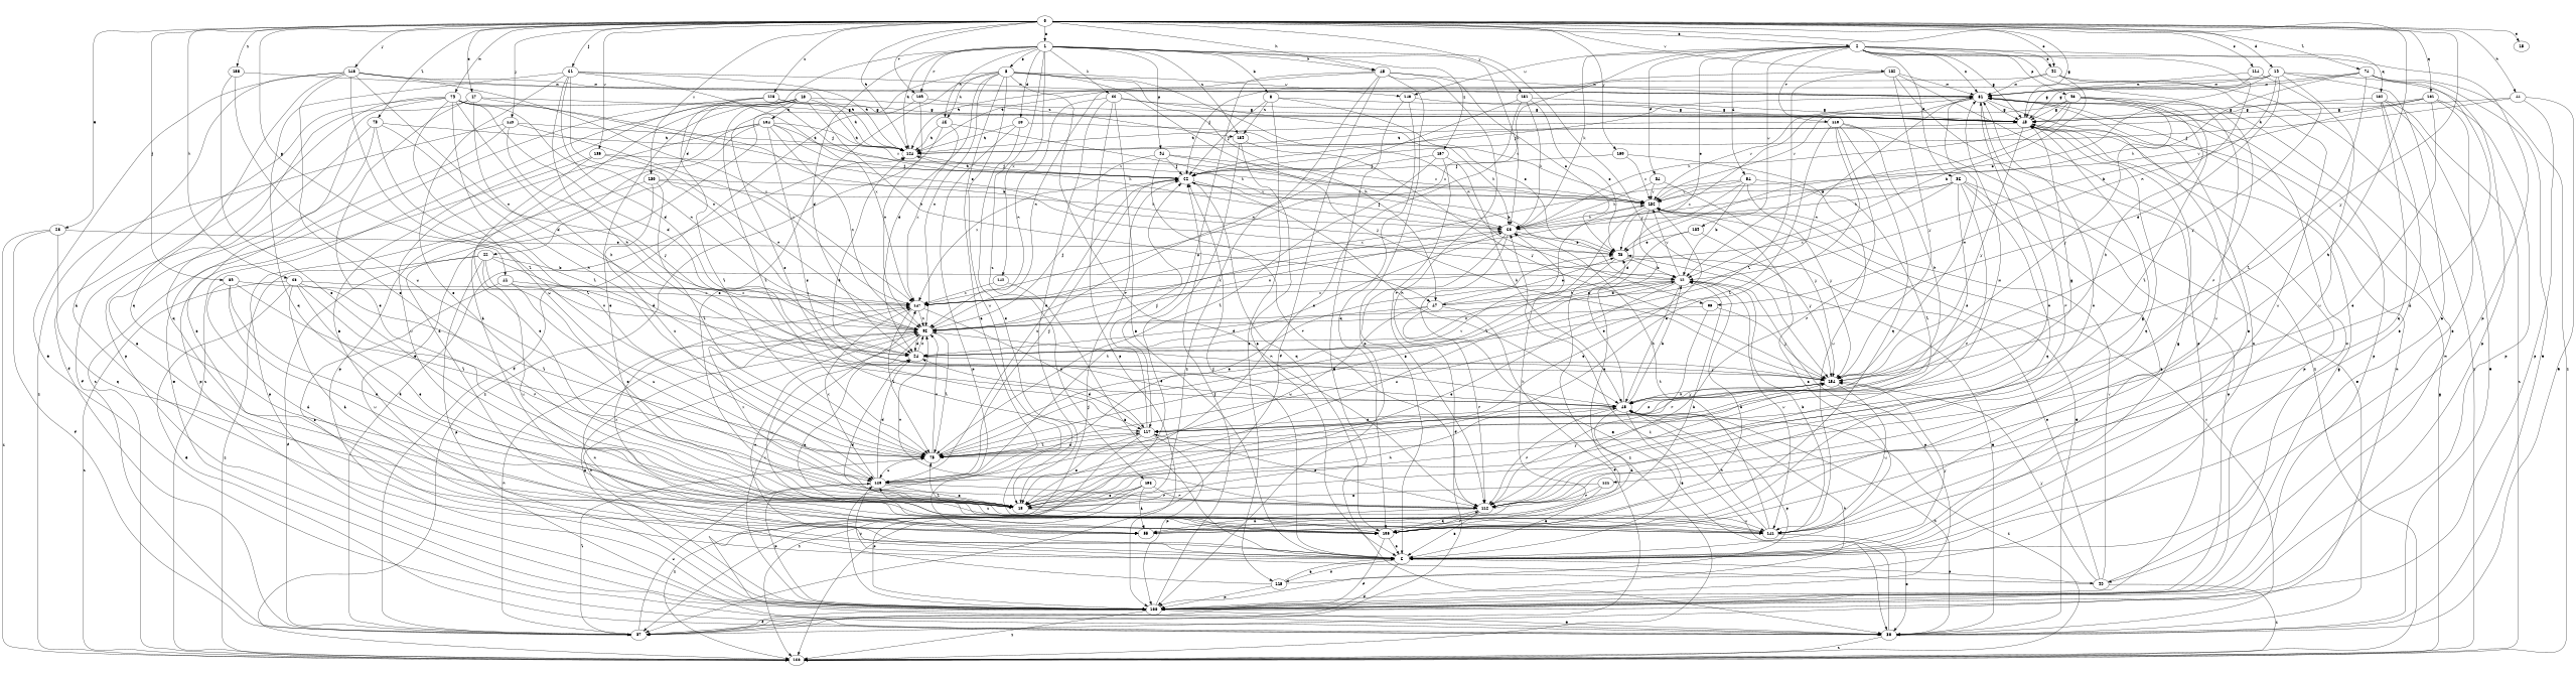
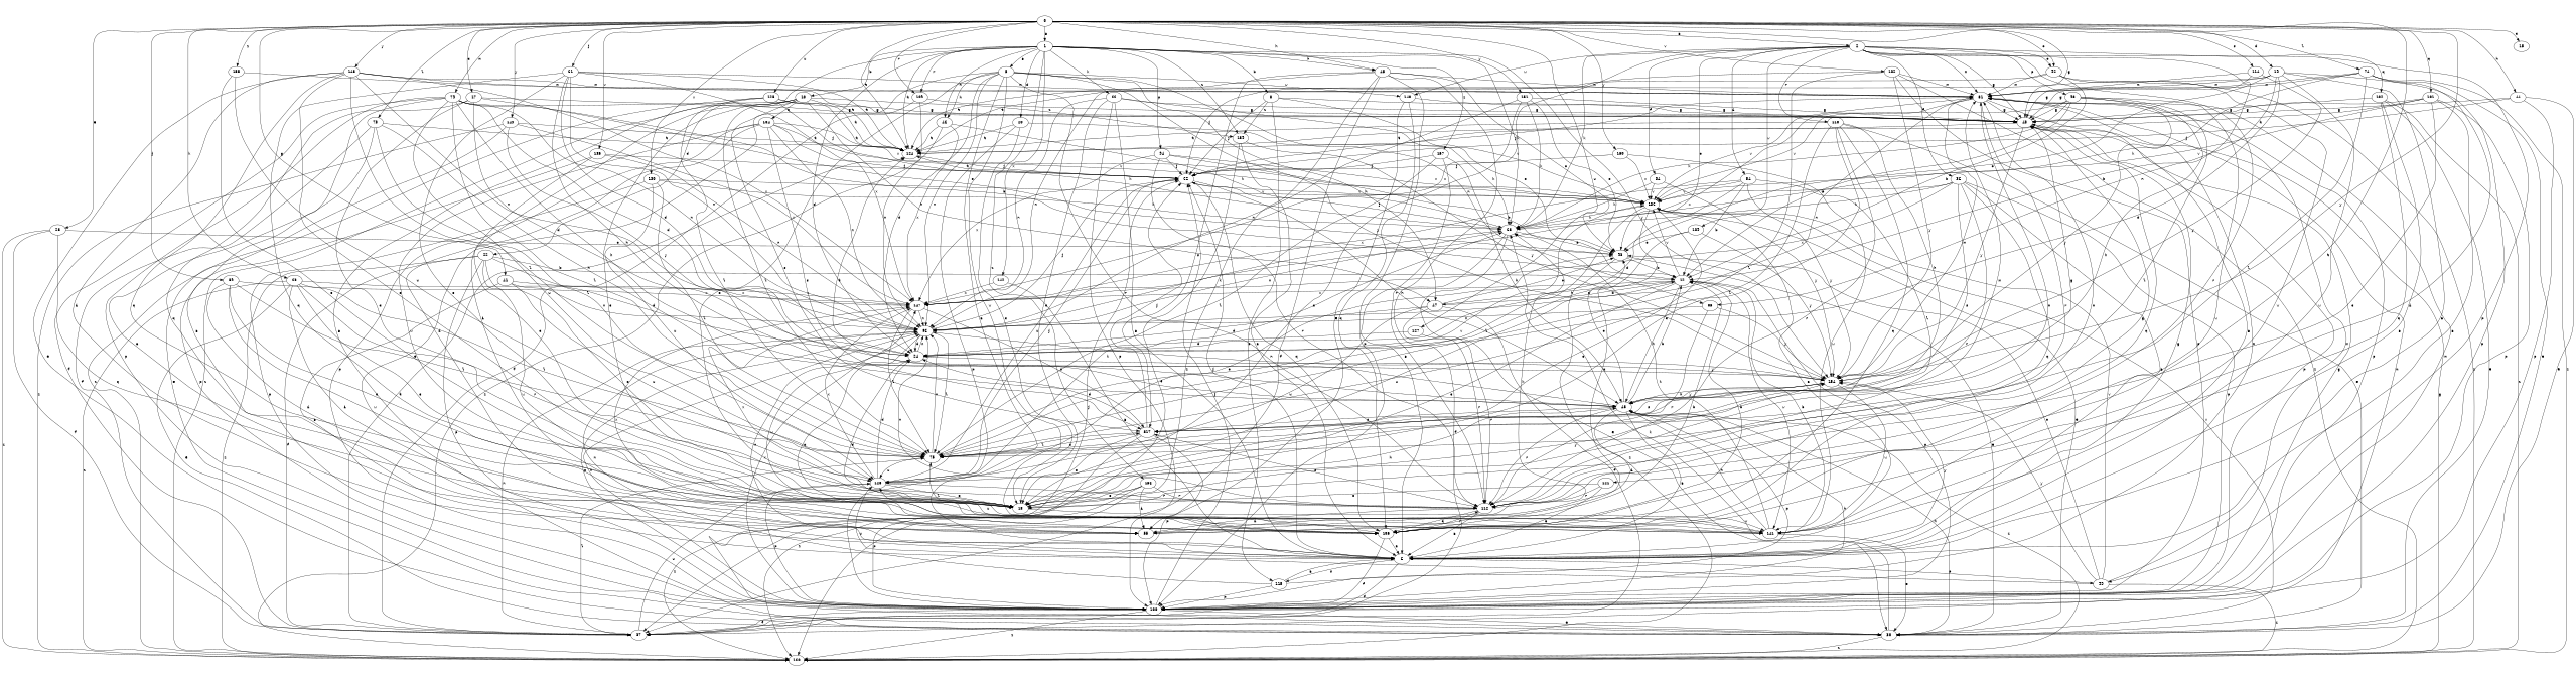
  strict digraph {
    fontname="DejaVu Sans Mono"
    node [fontname="DejaVu Sans Mono"]
    edge [fontname="DejaVu Sans Mono"]
    0
    1
    2
    15
    17
    19
    28
    41
    43
    44
    45
    59
    61
    63
    73
    74
    79
    92
    101
    109
    114
    121
    124
    125
+   127
    130
    132
    135
    148
    149
    150
    151
    154
    155
    5
    8
    10
    20
    22
    24
    46
    66
    68
    94
    142
    156
    157
    159
    34
    36
    54
    81
    85
    93
    98
    99
    102
    110
    112
    139
    140
    147
    18
    105
    6
    141
    12
    100
    37
    160
    86
    n72 [label=128]
    30
    62
-   117
+   117 [label=817]
    55
    75
    48
    136
    47
    115
    104
    0 -> 1 [label=a]
    0 -> 2 [label=a]
    0 -> 15 [label=c]
    0 -> 17 [label=c]
    0 -> 19 [label=d]
    0 -> 28 [label=e]
    0 -> 41 [label=g]
    0 -> 43 [label=g]
    0 -> 44 [label=h]
    0 -> 45 [label=h]
    0 -> 59 [label=j]
    0 -> 61 [label=j]
    0 -> 63 [label=k]
    0 -> 73 [label=l]
    0 -> 74 [label=l]
    0 -> 79 [label=m]
    0 -> 92 [label=o]
    0 -> 101 [label=q]
    0 -> 109 [label=r]
    0 -> 114 [label=s]
    0 -> 121 [label=t]
    0 -> 124 [label=t]
    0 -> 125 [label=u]
+   0 -> 127 [label=u]
    0 -> 130 [label=v]
    0 -> 132 [label=v]
    0 -> 135 [label=v]
    0 -> 148 [label=y]
    0 -> 149 [label=y]
    0 -> 150 [label=y]
    0 -> 151 [label=y]
    0 -> 154 [label=y]
    0 -> 155 [label=z]
    1 -> 45 [label=h]
    1 -> 109 [label=r]
    1 -> 124 [label=t]
    1 -> 154 [label=y]
    1 -> 5 [label=a]
    1 -> 8 [label=b]
+   1 -> 10 [label=b]
    1 -> 20 [label=d]
    1 -> 22 [label=d]
    1 -> 24 [label=d]
    1 -> 46 [label=h]
    1 -> 66 [label=k]
    1 -> 68 [label=k]
    1 -> 94 [label=p]
    1 -> 142 [label=x]
    1 -> 156 [label=z]
    1 -> 157 [label=z]
    1 -> 159 [label=z]
    2 -> 43 [label=g]
    2 -> 92 [label=o]
    2 -> 68 [label=k]
    2 -> 34 [label=f]
    2 -> 36 [label=f]
    2 -> 54 [label=i]
    2 -> 81 [label=m]
    2 -> 85 [label=n]
    2 -> 93 [label=o]
    2 -> 98 [label=p]
    2 -> 99 [label=p]
    2 -> 102 [label=q]
    2 -> 110 [label=r]
    2 -> 112 [label=r]
    2 -> 139 [label=w]
    2 -> 140 [label=w]
    2 -> 147 [label=x]
    17 -> 43 [label=g]
    17 -> 24 [label=d]
    17 -> 93 [label=o]
    17 -> 18 [label=c]
    17 -> 105 [label=q]
    19 -> 124 [label=t]
    19 -> 24 [label=d]
    19 -> 81 [label=m]
    19 -> 93 [label=o]
    19 -> 6 [label=a]
    19 -> 141 [label=w]
    19 -> 12 [label=b]
    19 -> 100 [label=p]
    28 -> 93 [label=o]
    28 -> 105 [label=q]
    28 -> 37 [label=f]
    28 -> 160 [label=z]
    41 -> 147 [label=x]
    41 -> 6 [label=a]
    41 -> 86 [label=n]
    41 -> n72 [label=u]
    43 -> 124 [label=t]
    43 -> 154 [label=y]
    43 -> 105 [label=q]
    43 -> 100 [label=p]
    44 -> 43 [label=g]
    44 -> 100 [label=p]
    44 -> 30 [label=e]
    44 -> 62 [label=j]
    45 -> 81 [label=m]
    45 -> 93 [label=o]
    45 -> 112 [label=r]
    45 -> 100 [label=p]
    45 -> 37 [label=f]
    45 -> 160 [label=z]
    45 -> 86 [label=n]
    45 -> 117 [label=s]
    59 -> 147 [label=x]
    59 -> 18 [label=c]
    59 -> 141 [label=w]
    59 -> 55 [label=i]
    59 -> 75 [label=l]
    61 -> 124 [label=t]
    61 -> 24 [label=d]
    61 -> 81 [label=m]
    61 -> 147 [label=x]
    61 -> 18 [label=c]
    61 -> 105 [label=q]
    61 -> 86 [label=n]
    61 -> 48 [label=h]
    63 -> 112 [label=r]
    63 -> 147 [label=x]
    63 -> 18 [label=c]
    63 -> 160 [label=z]
    63 -> 30 [label=e]
    63 -> 55 [label=i]
    63 -> 75 [label=l]
    73 -> 124 [label=t]
    73 -> 6 [label=a]
    73 -> 37 [label=f]
    73 -> 75 [label=l]
    73 -> 48 [label=h]
    74 -> 43 [label=g]
    74 -> 68 [label=k]
    74 -> 81 [label=m]
    74 -> 160 [label=z]
    74 -> 30 [label=e]
    74 -> 55 [label=i]
    74 -> 75 [label=l]
    79 -> 43 [label=g]
    79 -> 24 [label=d]
    79 -> 6 [label=a]
    79 -> 12 [label=b]
    79 -> 100 [label=p]
    79 -> 37 [label=f]
    79 -> 86 [label=n]
    79 -> n72 [label=u]
    79 -> 75 [label=l]
    79 -> 48 [label=h]
    92 -> 124 [label=t]
    92 -> 81 [label=m]
    92 -> 141 [label=w]
    92 -> 12 [label=b]
    92 -> 160 [label=z]
    101 -> 43 [label=g]
    101 -> 124 [label=t]
    101 -> 18 [label=c]
    101 -> 6 [label=a]
    101 -> 100 [label=p]
    101 -> 136 [label=v]
    109 -> 43 [label=g]
    109 -> 37 [label=f]
    109 -> 86 [label=n]
    114 -> 43 [label=g]
    114 -> 154 [label=y]
    114 -> 81 [label=m]
    121 -> 112 [label=r]
    121 -> 18 [label=c]
    121 -> 6 [label=a]
    124 -> 62 [label=j]
    125 -> 43 [label=g]
    125 -> 6 [label=a]
    125 -> 160 [label=z]
    125 -> 62 [label=j]
    125 -> 75 [label=l]
    125 -> 136 [label=v]
+   127 -> 24 [label=d]
+   127 -> 112 [label=r]
    130 -> 68 [label=k]
    130 -> 100 [label=p]
    130 -> n72 [label=u]
    130 -> 75 [label=l]
    130 -> 136 [label=v]
    132 -> 154 [label=y]
    132 -> 81 [label=m]
    132 -> 100 [label=p]
    132 -> 160 [label=z]
    132 -> 62 [label=j]
    132 -> 75 [label=l]
    135 -> 18 [label=c]
    135 -> 100 [label=p]
    135 -> 86 [label=n]
    135 -> 62 [label=j]
    148 -> 124 [label=t]
    148 -> 81 [label=m]
    148 -> 147 [label=x]
    148 -> 18 [label=c]
    148 -> 105 [label=q]
    148 -> 86 [label=n]
    148 -> 30 [label=e]
    148 -> 55 [label=i]
    148 -> 75 [label=l]
    149 -> 124 [label=t]
    149 -> 154 [label=y]
    149 -> 147 [label=x]
    149 -> 160 [label=z]
    149 -> 30 [label=e]
    150 -> 141 [label=w]
    150 -> 62 [label=j]
    150 -> 136 [label=v]
    151 -> 43 [label=g]
    151 -> 68 [label=k]
    151 -> 93 [label=o]
    151 -> 18 [label=c]
    151 -> 86 [label=n]
    154 -> 81 [label=m]
    154 -> 141 [label=w]
    154 -> 86 [label=n]
    154 -> 117 [label=s]
    154 -> 48 [label=h]
    155 -> 81 [label=m]
    155 -> 18 [label=c]
    155 -> n72 [label=u]
    5 -> 154 [label=y]
    5 -> 24 [label=d]
    5 -> 46 [label=h]
    5 -> 85 [label=n]
    5 -> 112 [label=r]
    5 -> 140 [label=w]
    5 -> 18 [label=c]
    5 -> 6 [label=a]
    5 -> 141 [label=w]
    5 -> 86 [label=n]
    5 -> 30 [label=e]
    5 -> 47 [label=h]
    8 -> 43 [label=g]
    8 -> 159 [label=z]
    8 -> 62 [label=j]
    8 -> 136 [label=v]
    8 -> 115 [label=s]
    10 -> 124 [label=t]
    10 -> 159 [label=z]
    10 -> 18 [label=c]
    10 -> 160 [label=z]
    10 -> 117 [label=s]
    10 -> 55 [label=i]
    10 -> 75 [label=l]
    10 -> 47 [label=h]
    10 -> 104 [label=q]
    20 -> 124 [label=t]
    20 -> 68 [label=k]
    20 -> 18 [label=c]
    20 -> 100 [label=p]
    22 -> 24 [label=d]
    22 -> 18 [label=c]
    22 -> 141 [label=w]
    22 -> 12 [label=b]
    22 -> 100 [label=p]
    22 -> 37 [label=f]
    22 -> 160 [label=z]
    24 -> 154 [label=y]
    24 -> 105 [label=q]
    24 -> 86 [label=n]
    46 -> 124 [label=t]
    46 -> 68 [label=k]
    46 -> 147 [label=x]
    46 -> 160 [label=z]
    66 -> 43 [label=g]
    66 -> 93 [label=o]
    66 -> 18 [label=c]
    66 -> 6 [label=a]
    66 -> 100 [label=p]
    66 -> 86 [label=n]
    68 -> 93 [label=o]
    68 -> 37 [label=f]
    68 -> 86 [label=n]
    68 -> 30 [label=e]
    68 -> 62 [label=j]
    94 -> 112 [label=r]
    94 -> 147 [label=x]
    94 -> 12 [label=b]
    94 -> 62 [label=j]
    94 -> 136 [label=v]
    142 -> 147 [label=x]
    142 -> 6 [label=a]
    156 -> 112 [label=r]
    156 -> 18 [label=c]
    156 -> 100 [label=p]
    156 -> 160 [label=z]
    156 -> 55 [label=i]
    157 -> 6 [label=a]
    157 -> 62 [label=j]
    157 -> 75 [label=l]
    157 -> 48 [label=h]
    159 -> 154 [label=y]
    159 -> 6 [label=a]
    159 -> 37 [label=f]
    34 -> 154 [label=y]
    34 -> 68 [label=k]
    34 -> 136 [label=v]
    36 -> 68 [label=k]
    36 -> 112 [label=r]
    36 -> 147 [label=x]
    36 -> 105 [label=q]
    36 -> 6 [label=a]
    36 -> 100 [label=p]
    36 -> 117 [label=s]
    36 -> 136 [label=v]
    54 -> 154 [label=y]
    54 -> 24 [label=d]
    54 -> 147 [label=x]
    54 -> 12 [label=b]
    54 -> 75 [label=l]
    54 -> 136 [label=v]
    81 -> 43 [label=g]
    81 -> 112 [label=r]
    81 -> 147 [label=x]
    81 -> 6 [label=a]
    81 -> 100 [label=p]
    81 -> 86 [label=n]
    81 -> 62 [label=j]
    81 -> 136 [label=v]
    85 -> 154 [label=y]
    85 -> 112 [label=r]
    85 -> 86 [label=n]
    93 -> 12 [label=b]
    93 -> 160 [label=z]
    93 -> 30 [label=e]
    98 -> 43 [label=g]
    98 -> 154 [label=y]
    98 -> 68 [label=k]
    98 -> 141 [label=w]
    98 -> 12 [label=b]
    98 -> 75 [label=l]
    98 -> 48 [label=h]
    98 -> 136 [label=v]
    99 -> 154 [label=y]
    99 -> 81 [label=m]
    99 -> 93 [label=o]
    99 -> 160 [label=z]
    99 -> n72 [label=u]
    99 -> 136 [label=v]
    102 -> 43 [label=g]
    102 -> 105 [label=q]
    102 -> 6 [label=a]
    102 -> 160 [label=z]
    102 -> 30 [label=e]
    110 -> 124 [label=t]
    110 -> 112 [label=r]
    110 -> 18 [label=c]
    110 -> 105 [label=q]
    110 -> 30 [label=e]
    110 -> 75 [label=l]
    110 -> 48 [label=h]
    112 -> 43 [label=g]
    112 -> 81 [label=m]
    112 -> 105 [label=q]
    112 -> 6 [label=a]
    112 -> 86 [label=n]
    112 -> 117 [label=s]
    112 -> 55 [label=i]
    139 -> 154 [label=y]
    139 -> 24 [label=d]
    139 -> 93 [label=o]
    140 -> 43 [label=g]
    140 -> 105 [label=q]
-   140 -> 30 [label=e]
+   140 -> 55 [label=e]
    147 -> 86 [label=n]
    147 -> 117 [label=s]
    147 -> 75 [label=l]
    18 -> 154 [label=y]
    18 -> 81 [label=m]
    18 -> 147 [label=x]
    18 -> 141 [label=w]
    18 -> 48 [label=h]
    105 -> 112 [label=r]
    105 -> 147 [label=x]
    105 -> 6 [label=a]
    105 -> 12 [label=b]
    105 -> 37 [label=f]
    105 -> n72 [label=u]
    6 -> 43 [label=g]
    6 -> 154 [label=y]
    6 -> 99 [label=p]
    6 -> 37 [label=f]
    6 -> 86 [label=n]
    6 -> 62 [label=j]
    6 -> 115 [label=s]
    141 -> 24 [label=d]
    141 -> 68 [label=k]
    141 -> 12 [label=b]
    141 -> 30 [label=e]
    141 -> 75 [label=l]
    141 -> 48 [label=h]
    12 -> 147 [label=x]
    12 -> 18 [label=c]
    12 -> 141 [label=w]
    12 -> 100 [label=p]
    12 -> n72 [label=u]
    12 -> 48 [label=h]
    12 -> 136 [label=v]
    12 -> 47 [label=h]
    100 -> 43 [label=g]
    100 -> 81 [label=m]
    100 -> 147 [label=x]
    100 -> 37 [label=f]
    100 -> 160 [label=z]
    100 -> 86 [label=n]
    100 -> 30 [label=e]
    100 -> 62 [label=j]
    100 -> 48 [label=h]
    37 -> 124 [label=t]
    37 -> 81 [label=m]
    37 -> 86 [label=n]
    37 -> n72 [label=u]
    37 -> 75 [label=l]
    160 -> 43 [label=g]
    86 -> 24 [label=d]
    86 -> 68 [label=k]
    86 -> 141 [label=w]
    86 -> 100 [label=p]
    86 -> 62 [label=j]
    86 -> 75 [label=l]
    n72 -> 24 [label=d]
    n72 -> 68 [label=k]
    n72 -> 93 [label=o]
    n72 -> 112 [label=r]
    n72 -> 147 [label=x]
    n72 -> 18 [label=c]
    n72 -> 100 [label=p]
    n72 -> 62 [label=j]
    30 -> 68 [label=k]
    30 -> 160 [label=z]
    30 -> 62 [label=j]
    30 -> 48 [label=h]
    30 -> 136 [label=v]
    62 -> 124 [label=t]
    62 -> 105 [label=q]
    62 -> n72 [label=u]
    62 -> 48 [label=h]
    62 -> 136 [label=v]
    117 -> 43 [label=g]
    117 -> 24 [label=d]
    117 -> 18 [label=c]
    117 -> 100 [label=p]
    117 -> 160 [label=z]
    117 -> 62 [label=j]
    117 -> 75 [label=l]
    55 -> 68 [label=k]
    55 -> 12 [label=b]
    75 -> 81 [label=m]
    75 -> 86 [label=n]
    75 -> n72 [label=u]
    75 -> 117 [label=s]
    75 -> 136 [label=v]
    48 -> 124 [label=t]
    48 -> 154 [label=y]
    48 -> 93 [label=o]
    48 -> 112 [label=r]
    48 -> 6 [label=a]
    48 -> 12 [label=b]
    48 -> 100 [label=p]
    48 -> 160 [label=z]
    48 -> 117 [label=s]
    48 -> 55 [label=i]
    136 -> 68 [label=k]
    136 -> 18 [label=c]
    136 -> 105 [label=q]
    136 -> 6 [label=a]
    136 -> 30 [label=e]
    136 -> 75 [label=l]
    47 -> 24 [label=d]
    47 -> 93 [label=o]
    47 -> 112 [label=r]
    47 -> 12 [label=b]
    47 -> 37 [label=f]
    47 -> n72 [label=u]
    115 -> 81 [label=m]
    115 -> 6 [label=a]
    115 -> 100 [label=p]
    115 -> 86 [label=n]
    104 -> 124 [label=t]
    104 -> 68 [label=k]
    104 -> 141 [label=w]
    104 -> 100 [label=p]
    104 -> 86 [label=n]
    104 -> 117 [label=s]
    104 -> 55 [label=i]
    104 -> 136 [label=v]
  }
